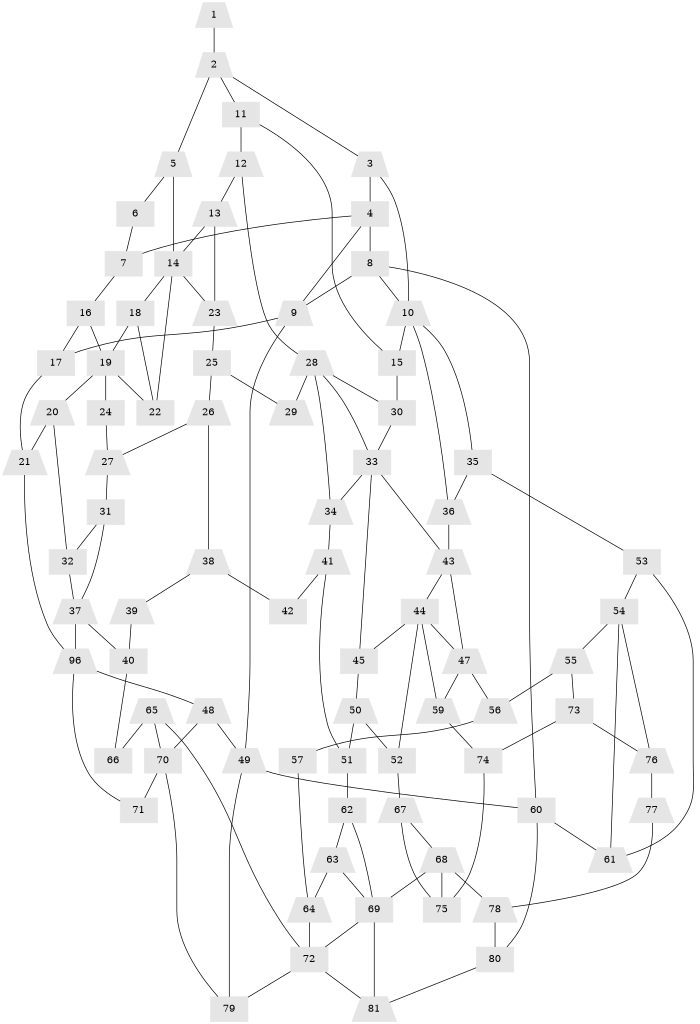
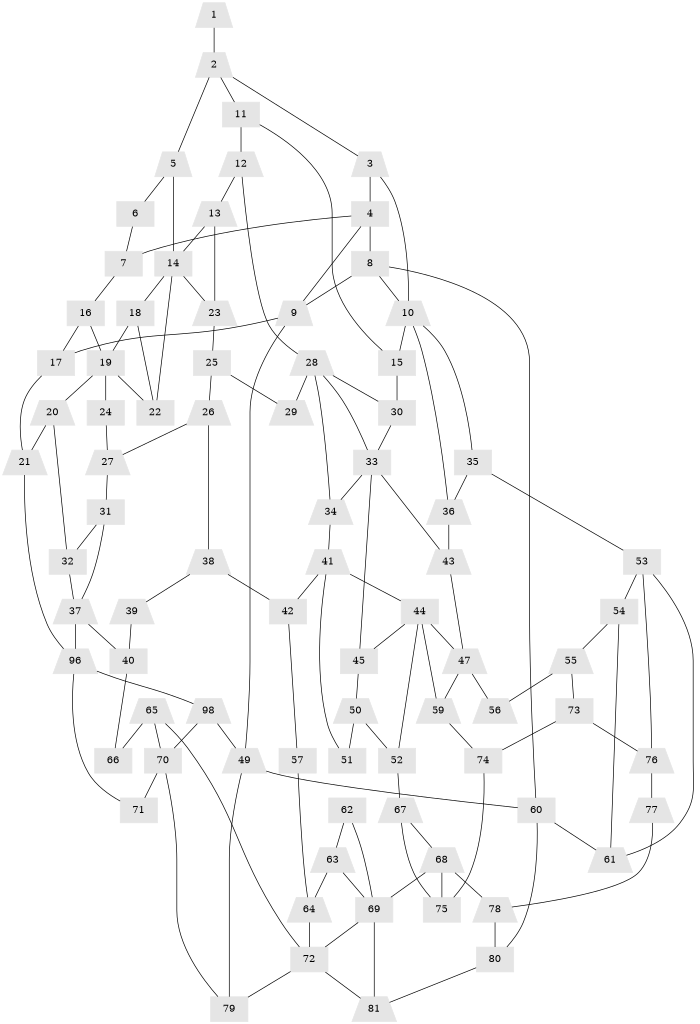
  graph {
    node [color=gray90 shape=trapezium style=filled]
    edge [weight=1.0]
    1
    2
    5
    3
    11 [shape=box]
    6 [shape=box]
    14 [shape=box]
    4 [shape=box]
    10
    15 [shape=box]
    12
    7 [shape=box]
    8 [shape=box]
    9
    35 [shape=box]
    36
    16 [shape=box]
    60 [shape=box]
    17 [shape=box]
    49
    23
    18 [shape=box]
    22 [shape=box]
    19 [shape=box]
    61
    80 [shape=box]
    21
    79 [shape=box]
    30 [shape=box]
    33 [shape=box]
    53 [shape=box]
    43
    13
    28
    29
    34
    25 [shape=box]
    20
    24 [shape=box]
    n40 [label=96]
    32 [shape=box]
    27
    37
-   48
+   48 [label=98]
    71 [shape=box]
    26
    31 [shape=box]
    38
    39
    42 [shape=box]
    45 [shape=box]
    41
    40 [shape=box]
    44 [shape=box]
    47
    50
    51 [shape=box]
    54 [shape=box]
    66 [shape=box]
    57 [shape=box]
    62 [shape=box]
    64
    52 [shape=box]
    59
    56
    67
    74 [shape=box]
    70 [shape=box]
    63
    69 [shape=box]
    68
    75 [shape=box]
    55
    76
    73 [shape=box]
    77
    72 [shape=box]
    65
    81
    78
    1 -- 2
    2 -- 5 [weight=2.0]
    2 -- 3
    2 -- 11
    5 -- 6 [weight=2.0]
    5 -- 14 [weight=2.0]
    3 -- 4
    3 -- 10
    11 -- 15
    11 -- 12
    6 -- 7
    14 -- 23
    14 -- 18
    14 -- 22
    4 -- 7
    4 -- 8
    4 -- 9
    10 -- 15
    10 -- 35
    10 -- 36
    15 -- 30
    12 -- 13
    12 -- 28
    7 -- 16
    8 -- 10
    8 -- 9
    8 -- 60
    9 -- 17
    9 -- 49
    35 -- 36
    35 -- 53
    36 -- 43
    16 -- 17
    16 -- 19
    60 -- 61
    60 -- 80
    17 -- 21
    49 -- 60
    49 -- 79
    23 -- 25
    18 -- 22
    18 -- 19
    19 -- 22
    19 -- 20
    19 -- 24 [weight=2.0]
    80 -- 81
    21 -- n40
    30 -- 33
    33 -- 43
    33 -- 34
    33 -- 45
    53 -- 61
    53 -- 54
-   43 -- 44
+   41 -- 44
    43 -- 47 [weight=2.0]
    13 -- 14
    13 -- 23
    28 -- 30
    28 -- 33
    28 -- 29 [weight=2.0]
    28 -- 34
    34 -- 41
    25 -- 29
    25 -- 26
    20 -- 21
    20 -- 32
    24 -- 27
    n40 -- 48
    n40 -- 71
    32 -- 37
    27 -- 31
    37 -- n40 [weight=2.0]
    37 -- 40 [weight=2.0]
    48 -- 49
    48 -- 70
    26 -- 27
    26 -- 38
    31 -- 32
    31 -- 37
    38 -- 39
    38 -- 42
    39 -- 40 [weight=2.0]
-   56 -- 57
+   42 -- 57
    45 -- 50
    41 -- 42
    41 -- 51
    40 -- 66
    44 -- 45
    44 -- 47
    44 -- 52
    44 -- 59
    47 -- 59
    47 -- 56 [weight=2.0]
    50 -- 51
    50 -- 52
-   51 -- 62
    54 -- 61
    54 -- 55
-   54 -- 76
+   53 -- 76
    57 -- 64
    62 -- 63
    62 -- 69
    64 -- 72
    52 -- 67
    59 -- 74
    67 -- 68
    67 -- 75
    74 -- 75
    70 -- 79
    70 -- 71 [weight=2.0]
    63 -- 64
    63 -- 69
    69 -- 72
    69 -- 81
    68 -- 69 [weight=2.0]
    68 -- 75
    68 -- 78
    55 -- 56
    55 -- 73
    76 -- 77 [weight=2.0]
    73 -- 74
    73 -- 76
    77 -- 78
    72 -- 79
    72 -- 81
    65 -- 66 [weight=2.0]
    65 -- 70 [weight=2.0]
    65 -- 72
    78 -- 80
  }
